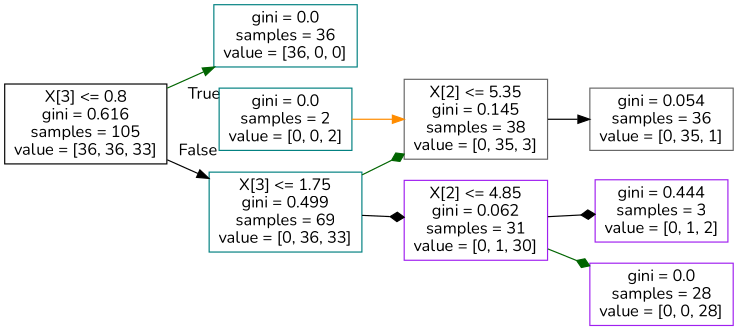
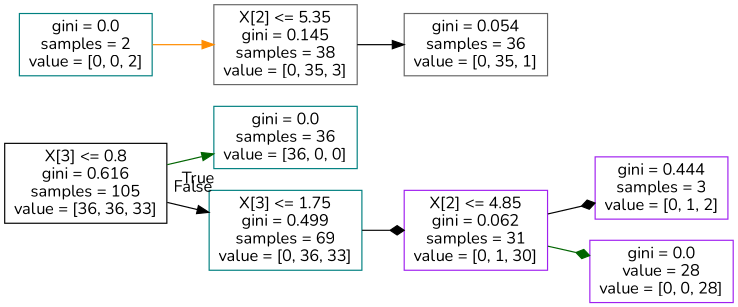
  digraph {
    fontname=Nunito
    rankdir=LR
    node [color=teal fontname=Nunito shape=box]
    edge [arrowhead=normal color=black fontname=Nunito]
    n1 [color=black label="X[3] <= 0.8\ngini = 0.616\nsamples = 105\nvalue = [36, 36, 33]"]
    n2 [label="gini = 0.0\nsamples = 36\nvalue = [36, 0, 0]"]
    n3 [label="X[3] <= 1.75\ngini = 0.499\nsamples = 69\nvalue = [0, 36, 33]"]
    n4 [color=gray40 label="X[2] <= 5.35\ngini = 0.145\nsamples = 38\nvalue = [0, 35, 3]"]
    n5 [color=purple label="X[2] <= 4.85\ngini = 0.062\nsamples = 31\nvalue = [0, 1, 30]"]
    n6 [color=gray40 label="gini = 0.054\nsamples = 36\nvalue = [0, 35, 1]"]
    n7 [color=purple label="gini = 0.444\nsamples = 3\nvalue = [0, 1, 2]"]
-   n8 [color=purple label="gini = 0.0\nsamples = 28\nvalue = [0, 0, 28]"]
+   n8 [color=purple label="gini = 0.0\nvalue = 28\nvalue = [0, 0, 28]"]
    n9 [label="gini = 0.0\nsamples = 2\nvalue = [0, 0, 2]"]
    n1 -> n2 [color=darkgreen headlabel=True labelangle=45 labeldistance=2.5]
    n1 -> n3 [headlabel=False labelangle=-45 labeldistance=2.5]
-   n3 -> n4 [arrowhead=diamond color=darkgreen]
    n3 -> n5 [arrowhead=diamond]
    n4 -> n6
    n5 -> n7 [arrowhead=diamond]
    n5 -> n8 [arrowhead=diamond color=darkgreen]
    n9 -> n4 [color=darkorange]
  }
